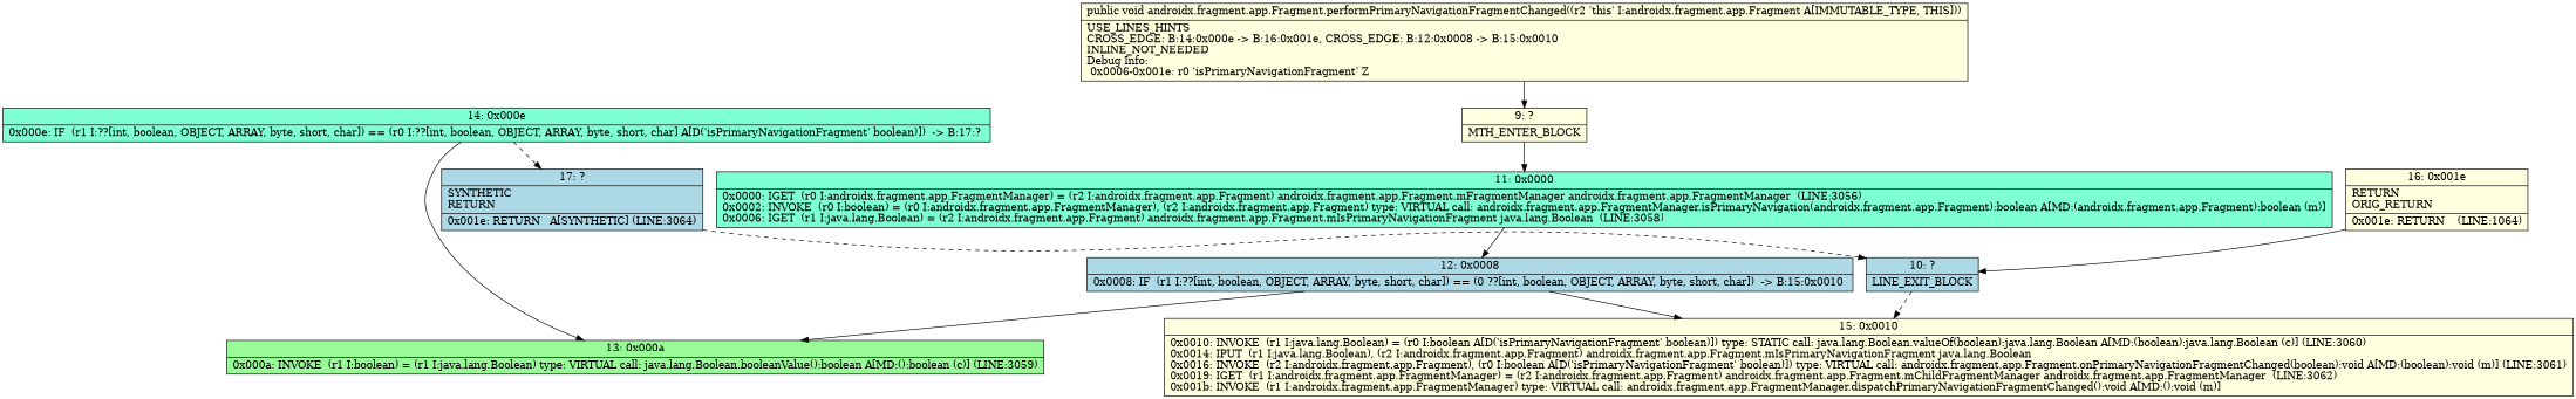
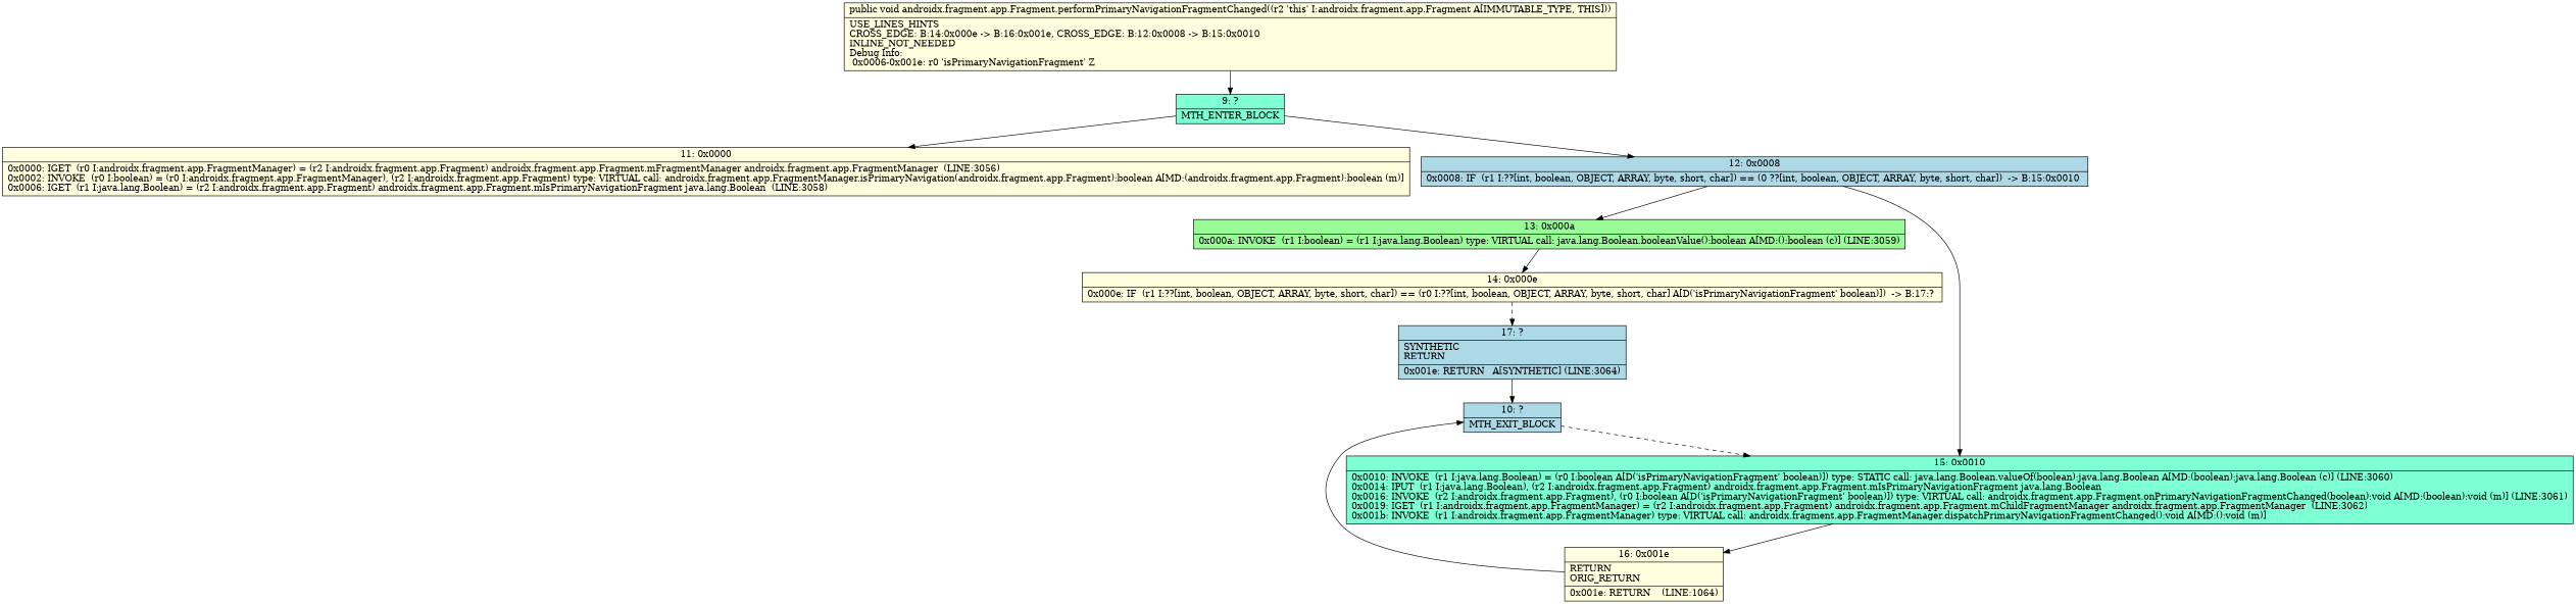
  digraph {
    node [fillcolor=aquamarine shape=record style=filled]
-   n1 [fillcolor=lightyellow label="{9\:\ ?|MTH_ENTER_BLOCK\l}"]
-   n2 [label="{11\:\ 0x0000|0x0000: IGET  (r0 I:androidx.fragment.app.FragmentManager) = (r2 I:androidx.fragment.app.Fragment) androidx.fragment.app.Fragment.mFragmentManager androidx.fragment.app.FragmentManager  (LINE:3056)\l0x0002: INVOKE  (r0 I:boolean) = (r0 I:androidx.fragment.app.FragmentManager), (r2 I:androidx.fragment.app.Fragment) type: VIRTUAL call: androidx.fragment.app.FragmentManager.isPrimaryNavigation(androidx.fragment.app.Fragment):boolean A[MD:(androidx.fragment.app.Fragment):boolean (m)]\l0x0006: IGET  (r1 I:java.lang.Boolean) = (r2 I:androidx.fragment.app.Fragment) androidx.fragment.app.Fragment.mIsPrimaryNavigationFragment java.lang.Boolean  (LINE:3058)\l}"]
+   n1 [label="{9\:\ ?|MTH_ENTER_BLOCK\l}"]
+   n2 [fillcolor=lightyellow label="{11\:\ 0x0000|0x0000: IGET  (r0 I:androidx.fragment.app.FragmentManager) = (r2 I:androidx.fragment.app.Fragment) androidx.fragment.app.Fragment.mFragmentManager androidx.fragment.app.FragmentManager  (LINE:3056)\l0x0002: INVOKE  (r0 I:boolean) = (r0 I:androidx.fragment.app.FragmentManager), (r2 I:androidx.fragment.app.Fragment) type: VIRTUAL call: androidx.fragment.app.FragmentManager.isPrimaryNavigation(androidx.fragment.app.Fragment):boolean A[MD:(androidx.fragment.app.Fragment):boolean (m)]\l0x0006: IGET  (r1 I:java.lang.Boolean) = (r2 I:androidx.fragment.app.Fragment) androidx.fragment.app.Fragment.mIsPrimaryNavigationFragment java.lang.Boolean  (LINE:3058)\l}"]
    n3 [fillcolor=lightblue label="{12\:\ 0x0008|0x0008: IF  (r1 I:??[int, boolean, OBJECT, ARRAY, byte, short, char]) == (0 ??[int, boolean, OBJECT, ARRAY, byte, short, char])  \-\> B:15:0x0010 \l}"]
    n4 [fillcolor=palegreen label="{13\:\ 0x000a|0x000a: INVOKE  (r1 I:boolean) = (r1 I:java.lang.Boolean) type: VIRTUAL call: java.lang.Boolean.booleanValue():boolean A[MD:():boolean (c)] (LINE:3059)\l}"]
-   n5 [fillcolor=lightyellow label="{15\:\ 0x0010|0x0010: INVOKE  (r1 I:java.lang.Boolean) = (r0 I:boolean A[D('isPrimaryNavigationFragment' boolean)]) type: STATIC call: java.lang.Boolean.valueOf(boolean):java.lang.Boolean A[MD:(boolean):java.lang.Boolean (c)] (LINE:3060)\l0x0014: IPUT  (r1 I:java.lang.Boolean), (r2 I:androidx.fragment.app.Fragment) androidx.fragment.app.Fragment.mIsPrimaryNavigationFragment java.lang.Boolean \l0x0016: INVOKE  (r2 I:androidx.fragment.app.Fragment), (r0 I:boolean A[D('isPrimaryNavigationFragment' boolean)]) type: VIRTUAL call: androidx.fragment.app.Fragment.onPrimaryNavigationFragmentChanged(boolean):void A[MD:(boolean):void (m)] (LINE:3061)\l0x0019: IGET  (r1 I:androidx.fragment.app.FragmentManager) = (r2 I:androidx.fragment.app.Fragment) androidx.fragment.app.Fragment.mChildFragmentManager androidx.fragment.app.FragmentManager  (LINE:3062)\l0x001b: INVOKE  (r1 I:androidx.fragment.app.FragmentManager) type: VIRTUAL call: androidx.fragment.app.FragmentManager.dispatchPrimaryNavigationFragmentChanged():void A[MD:():void (m)]\l}"]
-   n6 [label="{14\:\ 0x000e|0x000e: IF  (r1 I:??[int, boolean, OBJECT, ARRAY, byte, short, char]) == (r0 I:??[int, boolean, OBJECT, ARRAY, byte, short, char] A[D('isPrimaryNavigationFragment' boolean)])  \-\> B:17:? \l}"]
+   n5 [label="{15\:\ 0x0010|0x0010: INVOKE  (r1 I:java.lang.Boolean) = (r0 I:boolean A[D('isPrimaryNavigationFragment' boolean)]) type: STATIC call: java.lang.Boolean.valueOf(boolean):java.lang.Boolean A[MD:(boolean):java.lang.Boolean (c)] (LINE:3060)\l0x0014: IPUT  (r1 I:java.lang.Boolean), (r2 I:androidx.fragment.app.Fragment) androidx.fragment.app.Fragment.mIsPrimaryNavigationFragment java.lang.Boolean \l0x0016: INVOKE  (r2 I:androidx.fragment.app.Fragment), (r0 I:boolean A[D('isPrimaryNavigationFragment' boolean)]) type: VIRTUAL call: androidx.fragment.app.Fragment.onPrimaryNavigationFragmentChanged(boolean):void A[MD:(boolean):void (m)] (LINE:3061)\l0x0019: IGET  (r1 I:androidx.fragment.app.FragmentManager) = (r2 I:androidx.fragment.app.Fragment) androidx.fragment.app.Fragment.mChildFragmentManager androidx.fragment.app.FragmentManager  (LINE:3062)\l0x001b: INVOKE  (r1 I:androidx.fragment.app.FragmentManager) type: VIRTUAL call: androidx.fragment.app.FragmentManager.dispatchPrimaryNavigationFragmentChanged():void A[MD:():void (m)]\l}"]
+   n6 [fillcolor=lightyellow label="{14\:\ 0x000e|0x000e: IF  (r1 I:??[int, boolean, OBJECT, ARRAY, byte, short, char]) == (r0 I:??[int, boolean, OBJECT, ARRAY, byte, short, char] A[D('isPrimaryNavigationFragment' boolean)])  \-\> B:17:? \l}"]
    n7 [fillcolor=lightyellow label="{16\:\ 0x001e|RETURN\lORIG_RETURN\l|0x001e: RETURN    (LINE:1064)\l}"]
    n8 [fillcolor=lightblue label="{17\:\ ?|SYNTHETIC\lRETURN\l|0x001e: RETURN   A[SYNTHETIC] (LINE:3064)\l}"]
-   n9 [fillcolor=lightblue label="{10\:\ ?|LINE_EXIT_BLOCK\l}"]
+   n9 [fillcolor=lightblue label="{10\:\ ?|MTH_EXIT_BLOCK\l}"]
    n10 [fillcolor=lightyellow label="{public void androidx.fragment.app.Fragment.performPrimaryNavigationFragmentChanged((r2 'this' I:androidx.fragment.app.Fragment A[IMMUTABLE_TYPE, THIS]))  | USE_LINES_HINTS\lCROSS_EDGE: B:14:0x000e \-\> B:16:0x001e, CROSS_EDGE: B:12:0x0008 \-\> B:15:0x0010\lINLINE_NOT_NEEDED\lDebug Info:\l  0x0006\-0x001e: r0 'isPrimaryNavigationFragment' Z\l}"]
    n1 -> n2
-   n2 -> n3
+   n1 -> n3
    n3 -> n4 [style=solid]
    n3 -> n5
-   n6 -> n4
+   n4 -> n6
+   n5 -> n7
    n6 -> n8 [style=dashed]
    n7 -> n9
-   n8 -> n9 [style=dashed]
+   n8 -> n9
    n9 -> n5 [style=dashed]
    n10 -> n1
  }
